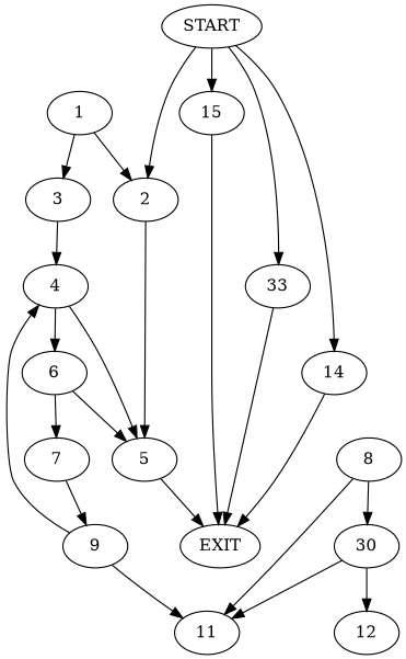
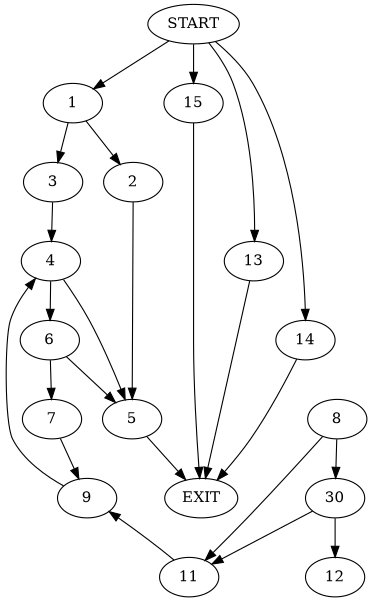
  digraph {
    n1 [label=START]
    1
-   13 [label=33]
+   13
    14
    15
    2
    3
    n8 [label=EXIT]
    5
    4
    6
    7
    9
    n14 [label=30]
    8
    11
    12
-   n1 -> 2
+   n1 -> 1
    n1 -> 13
    n1 -> 14
    n1 -> 15
    1 -> 2
    1 -> 3
    13 -> n8
    14 -> n8
    15 -> n8
    2 -> 5
    3 -> 4
    5 -> n8
    4 -> 5
    4 -> 6
    6 -> 5
    6 -> 7
    7 -> 9
    9 -> 4
    n14 -> 11
    n14 -> 12
    8 -> n14
    8 -> 11
-   9 -> 11
+   11 -> 9
  }
